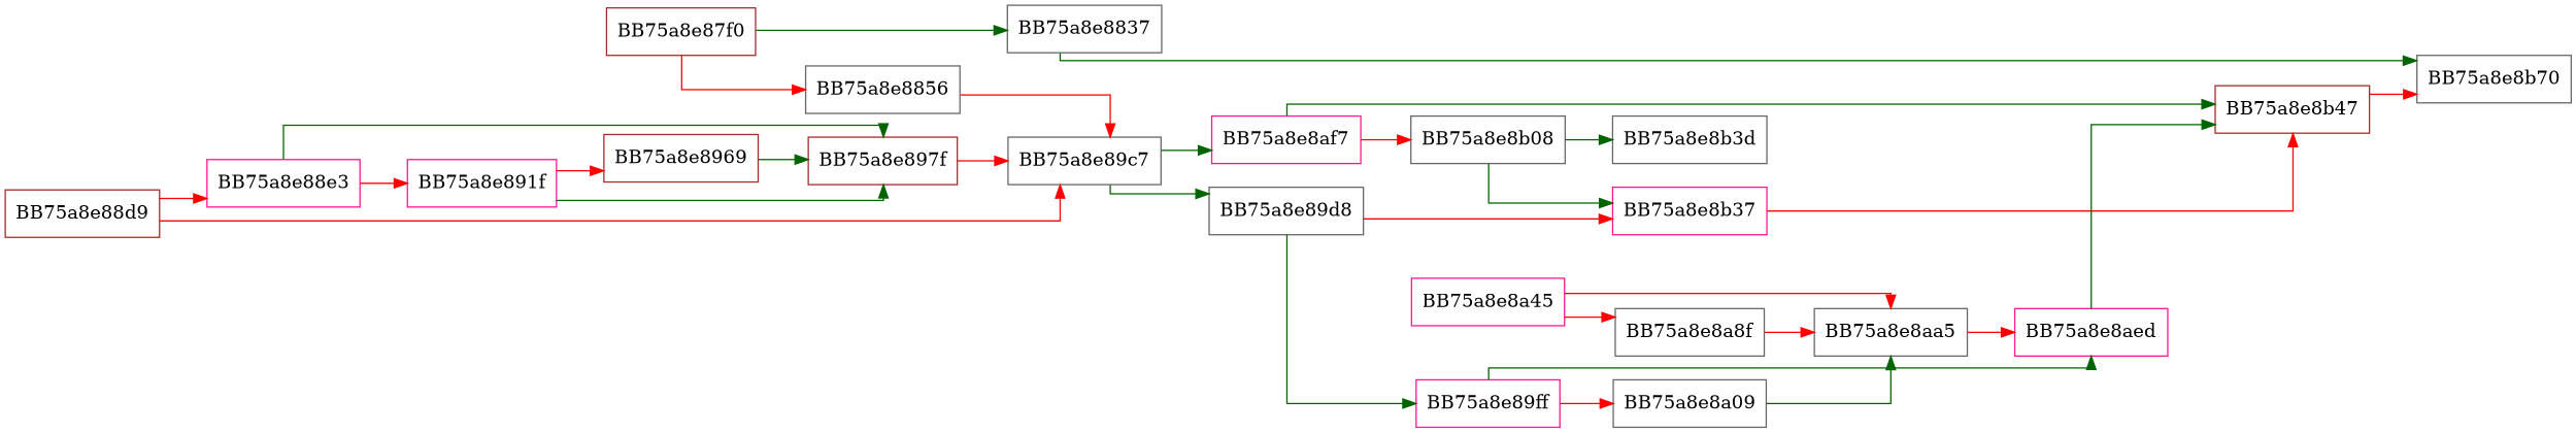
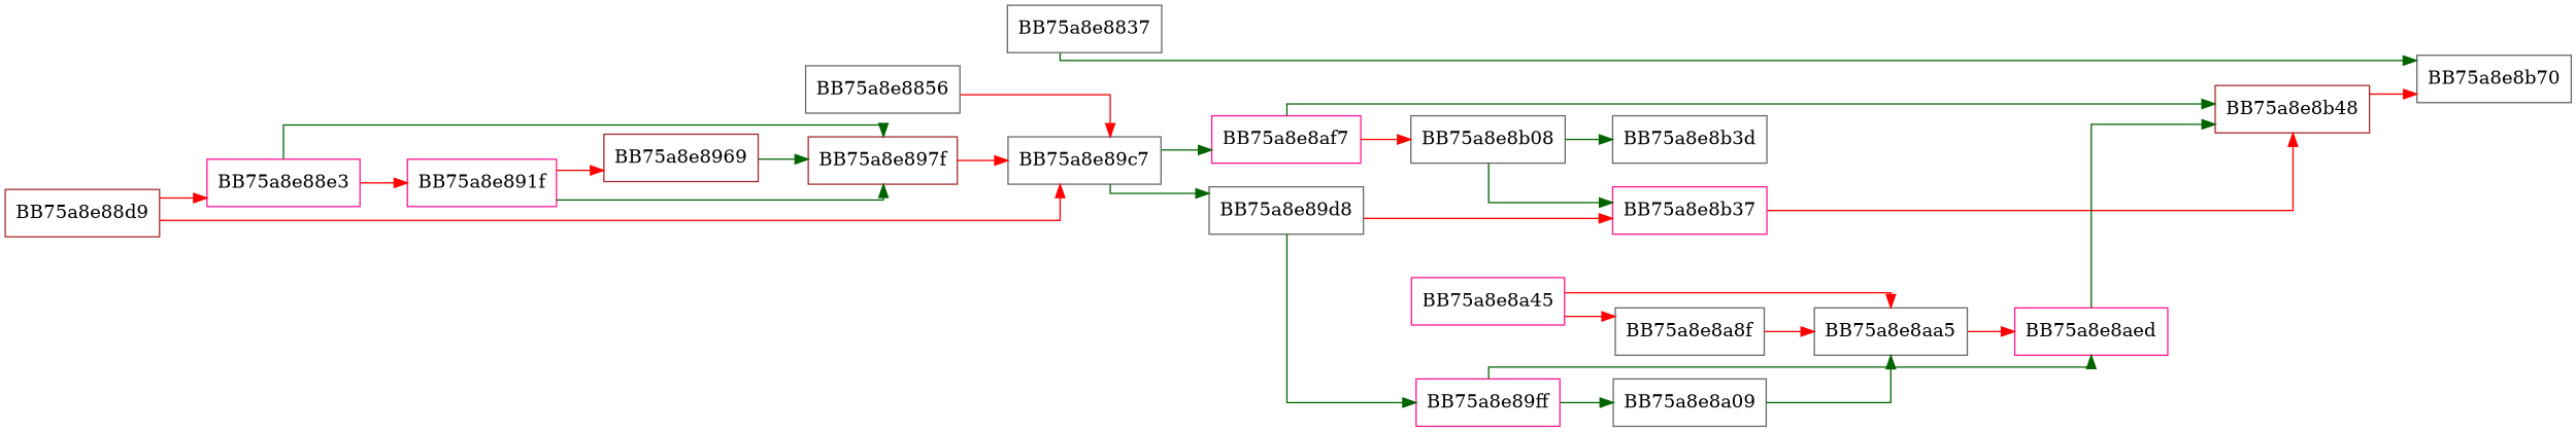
  digraph {
    rankdir=LR
    splines=ortho
    node [color=gray40 shape=box]
    edge [color=red]
-   BB75a8e87f0 [color=brown]
    BB75a8e8856
    BB75a8e8837
    BB75a8e89c7
    BB75a8e8b70
    BB75a8e8af7 [color=deeppink]
    BB75a8e89d8
    BB75a8e88d9 [color=brown]
    BB75a8e88e3 [color=deeppink]
-   BB75a8e8b47 [color=brown]
+   BB75a8e8b47 [color=brown label=BB75a8e8b48]
    BB75a8e8b08
    BB75a8e89ff [color=deeppink]
    BB75a8e8b37 [color=deeppink]
    BB75a8e897f [color=brown]
    BB75a8e891f [color=deeppink]
    BB75a8e8969 [color=brown]
    BB75a8e8b3d
    BB75a8e8aed [color=deeppink]
    BB75a8e8a09
    BB75a8e8aa5
    BB75a8e8a45 [color=deeppink]
    BB75a8e8a8f
-   BB75a8e87f0 -> BB75a8e8856
-   BB75a8e87f0 -> BB75a8e8837 [color=darkgreen]
    BB75a8e8856 -> BB75a8e89c7
    BB75a8e8837 -> BB75a8e8b70 [color=darkgreen]
    BB75a8e89c7 -> BB75a8e8af7 [color=darkgreen]
    BB75a8e89c7 -> BB75a8e89d8 [color=darkgreen]
    BB75a8e8af7 -> BB75a8e8b47 [color=darkgreen]
    BB75a8e8af7 -> BB75a8e8b08
    BB75a8e89d8 -> BB75a8e89ff [color=darkgreen]
    BB75a8e89d8 -> BB75a8e8b37
    BB75a8e88d9 -> BB75a8e89c7
    BB75a8e88d9 -> BB75a8e88e3
    BB75a8e88e3 -> BB75a8e897f [color=darkgreen]
    BB75a8e88e3 -> BB75a8e891f
    BB75a8e8b47 -> BB75a8e8b70
    BB75a8e8b08 -> BB75a8e8b37 [color=darkgreen]
    BB75a8e8b08 -> BB75a8e8b3d [color=darkgreen]
    BB75a8e89ff -> BB75a8e8aed [color=darkgreen]
-   BB75a8e89ff -> BB75a8e8a09
+   BB75a8e89ff -> BB75a8e8a09 [color=darkgreen]
    BB75a8e8b37 -> BB75a8e8b47
    BB75a8e897f -> BB75a8e89c7
    BB75a8e891f -> BB75a8e897f [color=darkgreen]
    BB75a8e891f -> BB75a8e8969
    BB75a8e8969 -> BB75a8e897f [color=darkgreen]
    BB75a8e8aed -> BB75a8e8b47 [color=darkgreen]
    BB75a8e8a09 -> BB75a8e8aa5 [color=darkgreen]
    BB75a8e8aa5 -> BB75a8e8aed
    BB75a8e8a45 -> BB75a8e8aa5
    BB75a8e8a45 -> BB75a8e8a8f
    BB75a8e8a8f -> BB75a8e8aa5
  }
